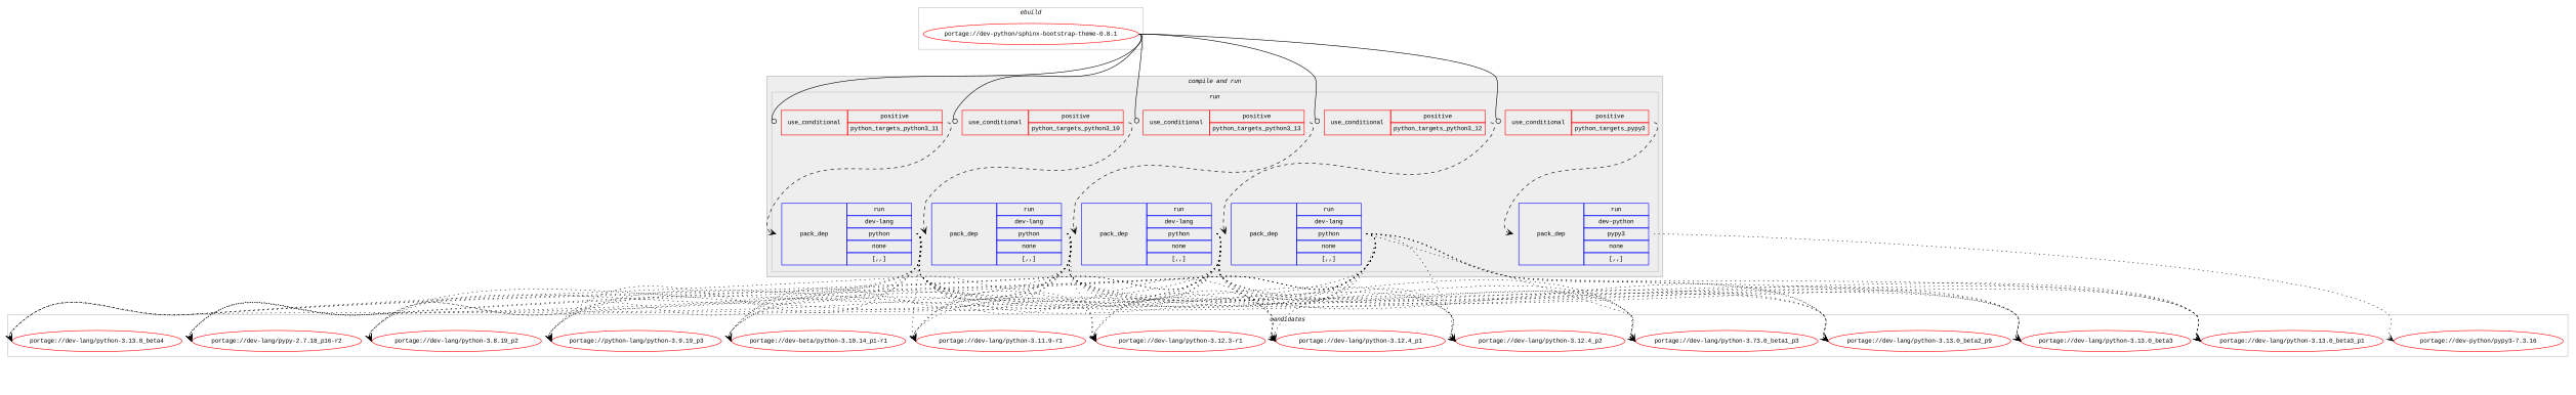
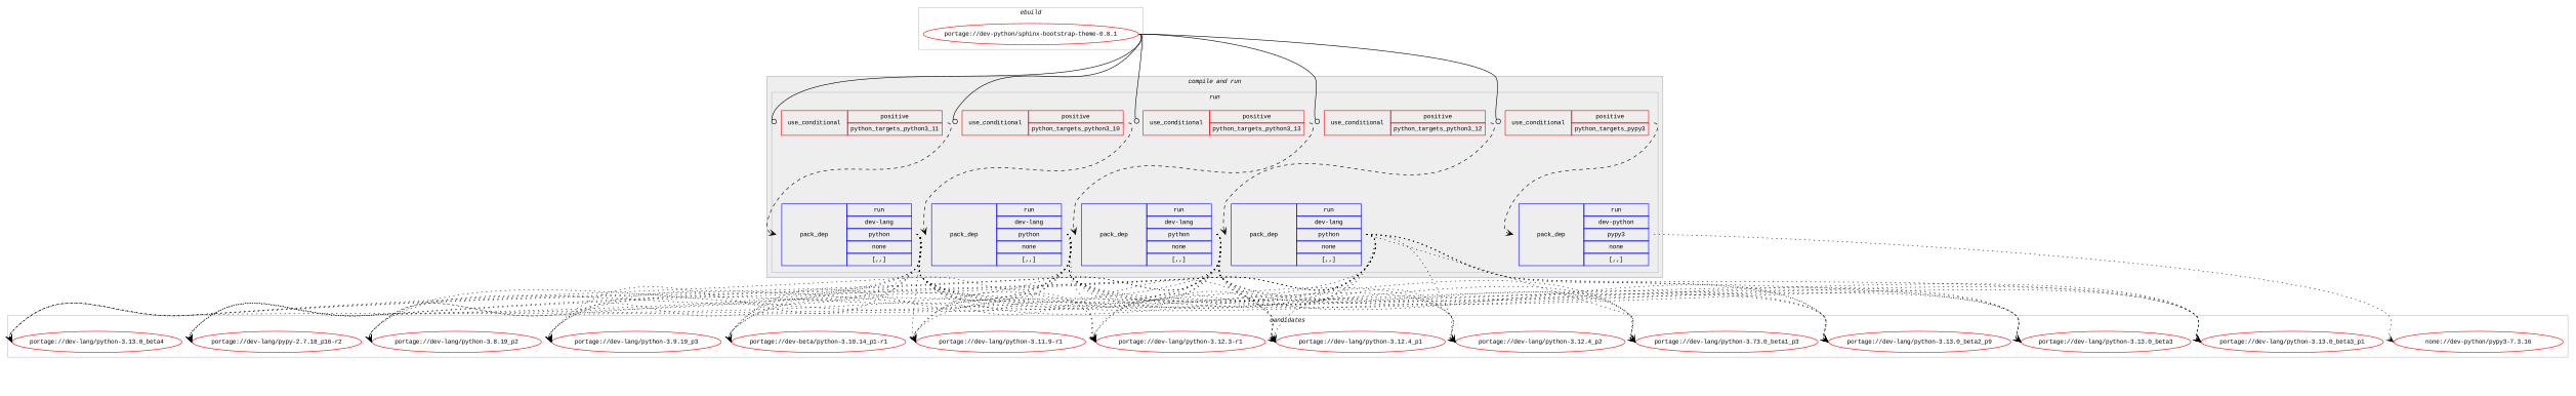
  digraph {
    compound=true
    concentrate=true
    fontname="Liberation Mono"
    fontsize=10
    newrank=true
    rankdir=TB
    ranksep=1.5
    node [color=red fontname="Liberation Mono" fontsize=10]
    edge [arrowhead=vee fontname="Liberation Mono" headport=w style=dotted tailport=e weight=100]
    n1 [label="portage://dev-python/sphinx-bootstrap-theme-0.8.1" width=4]
    n2 [color=blue label=<<TABLE BORDER="0" CELLBORDER="1" CELLSPACING="0" CELLPADDING="4" WIDTH="220"><TR><TD ROWSPAN="6" CELLPADDING="30">pack_dep</TD></TR><TR><TD WIDTH="110">run</TD></TR><TR><TD>dev-python</TD></TR><TR><TD>pypy3</TD></TR><TR><TD>none</TD></TR><TR><TD>[,,]</TD></TR></TABLE>> shape=none]
    n3 [label=<<TABLE BORDER="0" CELLBORDER="1" CELLSPACING="0" CELLPADDING="4"><TR><TD ROWSPAN="3" CELLPADDING="10">use_conditional</TD></TR><TR><TD>positive</TD></TR><TR><TD>python_targets_pypy3</TD></TR></TABLE>> shape=none]
    n4 [color=blue label=<<TABLE BORDER="0" CELLBORDER="1" CELLSPACING="0" CELLPADDING="4" WIDTH="220"><TR><TD ROWSPAN="6" CELLPADDING="30">pack_dep</TD></TR><TR><TD WIDTH="110">run</TD></TR><TR><TD>dev-lang</TD></TR><TR><TD>python</TD></TR><TR><TD>none</TD></TR><TR><TD>[,,]</TD></TR></TABLE>> shape=none]
    n5 [label=<<TABLE BORDER="0" CELLBORDER="1" CELLSPACING="0" CELLPADDING="4"><TR><TD ROWSPAN="3" CELLPADDING="10">use_conditional</TD></TR><TR><TD>positive</TD></TR><TR><TD>python_targets_python3_10</TD></TR></TABLE>> shape=none]
    n6 [color=blue label=<<TABLE BORDER="0" CELLBORDER="1" CELLSPACING="0" CELLPADDING="4" WIDTH="220"><TR><TD ROWSPAN="6" CELLPADDING="30">pack_dep</TD></TR><TR><TD WIDTH="110">run</TD></TR><TR><TD>dev-lang</TD></TR><TR><TD>python</TD></TR><TR><TD>none</TD></TR><TR><TD>[,,]</TD></TR></TABLE>> shape=none]
    n7 [label=<<TABLE BORDER="0" CELLBORDER="1" CELLSPACING="0" CELLPADDING="4"><TR><TD ROWSPAN="3" CELLPADDING="10">use_conditional</TD></TR><TR><TD>positive</TD></TR><TR><TD>python_targets_python3_11</TD></TR></TABLE>> shape=none]
    n8 [color=blue label=<<TABLE BORDER="0" CELLBORDER="1" CELLSPACING="0" CELLPADDING="4" WIDTH="220"><TR><TD ROWSPAN="6" CELLPADDING="30">pack_dep</TD></TR><TR><TD WIDTH="110">run</TD></TR><TR><TD>dev-lang</TD></TR><TR><TD>python</TD></TR><TR><TD>none</TD></TR><TR><TD>[,,]</TD></TR></TABLE>> shape=none]
    n9 [label=<<TABLE BORDER="0" CELLBORDER="1" CELLSPACING="0" CELLPADDING="4"><TR><TD ROWSPAN="3" CELLPADDING="10">use_conditional</TD></TR><TR><TD>positive</TD></TR><TR><TD>python_targets_python3_12</TD></TR></TABLE>> shape=none]
    n10 [color=blue label=<<TABLE BORDER="0" CELLBORDER="1" CELLSPACING="0" CELLPADDING="4" WIDTH="220"><TR><TD ROWSPAN="6" CELLPADDING="30">pack_dep</TD></TR><TR><TD WIDTH="110">run</TD></TR><TR><TD>dev-lang</TD></TR><TR><TD>python</TD></TR><TR><TD>none</TD></TR><TR><TD>[,,]</TD></TR></TABLE>> shape=none]
    n11 [label=<<TABLE BORDER="0" CELLBORDER="1" CELLSPACING="0" CELLPADDING="4"><TR><TD ROWSPAN="3" CELLPADDING="10">use_conditional</TD></TR><TR><TD>positive</TD></TR><TR><TD>python_targets_python3_13</TD></TR></TABLE>> shape=none]
-   n12 [label="portage://dev-python/pypy3-7.3.16" width=4]
+   n12 [label="none://dev-python/pypy3-7.3.16" width=4]
    n13 [label="portage://dev-lang/python-3.13.0_beta4" width=4]
    n14 [label="portage://dev-lang/python-3.13.0_beta3_p1" width=4]
    n15 [label="portage://dev-lang/python-3.13.0_beta3" width=4]
    n16 [label="portage://dev-lang/python-3.13.0_beta2_p9" width=4]
    n17 [label="portage://dev-lang/python-3.73.0_beta1_p3" width=4]
    n18 [label="portage://dev-lang/python-3.12.4_p2" width=4]
    n19 [label="portage://dev-lang/python-3.12.4_p1" width=4]
    n20 [label="portage://dev-lang/python-3.12.3-r1" width=4]
    n21 [label="portage://dev-lang/python-3.11.9-r1" width=4]
    n22 [label="portage://dev-beta/python-3.10.14_p1-r1" width=4]
-   n23 [label="portage://python-lang/python-3.9.19_p3" width=4]
+   n23 [label="portage://dev-lang/python-3.9.19_p3" width=4]
    n24 [label="portage://dev-lang/python-3.8.19_p2" width=4]
    n25 [label="portage://dev-lang/pypy-2.7.18_p16-r2" width=4]
    subgraph cluster_1 {
      color=gray
      label=<<i>ebuild</i>>
      n1
    }
    subgraph cluster_2 {
      color=gray
      label=<<i>dependencies</i>>
      subgraph cluster_3 {
        color=gray
        fillcolor="#eeeeee"
        label=<<i>compile</i>>
        style=filled
      }
      subgraph cluster_4 {
        color=gray
        fillcolor="#eeeeee"
        label=<<i>compile and run</i>>
        style=filled
      }
      subgraph cluster_5 {
        color=gray
        fillcolor="#eeeeee"
        label=<<i>run</i>>
        style=filled
        subgraph sub_6 {
          color=gray
          fillcolor="#eeeeee"
          label=<<i>run</i>>
          style=filled
          n3
          subgraph sub_7 {
            color=gray
            fillcolor="#eeeeee"
            label=<<i>run</i>>
            style=filled
            n2
          }
        }
        subgraph sub_8 {
          color=gray
          fillcolor="#eeeeee"
          label=<<i>run</i>>
          style=filled
          n5
          subgraph sub_9 {
            color=gray
            fillcolor="#eeeeee"
            label=<<i>run</i>>
            style=filled
            n4
          }
        }
        subgraph sub_10 {
          color=gray
          fillcolor="#eeeeee"
          label=<<i>run</i>>
          style=filled
          n7
          subgraph sub_11 {
            color=gray
            fillcolor="#eeeeee"
            label=<<i>run</i>>
            style=filled
            n6
          }
        }
        subgraph sub_12 {
          color=gray
          fillcolor="#eeeeee"
          label=<<i>run</i>>
          style=filled
          n9
          subgraph sub_13 {
            color=gray
            fillcolor="#eeeeee"
            label=<<i>run</i>>
            style=filled
            n8
          }
        }
        subgraph sub_14 {
          color=gray
          fillcolor="#eeeeee"
          label=<<i>run</i>>
          style=filled
          n11
          subgraph sub_15 {
            color=gray
            fillcolor="#eeeeee"
            label=<<i>run</i>>
            style=filled
            n10
          }
        }
      }
    }
    subgraph cluster_16 {
      color=gray
      label=<<i>candidates</i>>
      rank=same
      subgraph sub_17 {
        color=black
        label=<<i>candidates</i>>
        nodesep=1
        rank=same
        n12
      }
      subgraph sub_18 {
        color=black
        label=<<i>candidates</i>>
        nodesep=1
        rank=same
        n13
        n14
        n15
        n16
        n17
        n18
        n19
        n20
        n21
        n22
        n23
        n24
        n25
      }
      subgraph sub_19 {
        color=black
        label=<<i>candidates</i>>
        nodesep=1
        rank=same
        n13
        n14
        n15
        n16
        n17
        n18
        n19
        n20
        n21
        n22
        n23
        n24
        n25
      }
      subgraph sub_20 {
        color=black
        label=<<i>candidates</i>>
        nodesep=1
        rank=same
        n13
        n14
        n15
        n16
        n17
        n18
        n19
        n20
        n21
        n22
        n23
        n24
        n25
      }
      subgraph sub_21 {
        color=black
        label=<<i>candidates</i>>
        nodesep=1
        rank=same
        n13
        n14
        n15
        n16
        n17
        n18
        n19
        n20
        n21
        n22
        n23
        n24
        n25
      }
    }
    n1 -> n3 [arrowhead=odot style=solid weight=20]
    n1 -> n5 [arrowhead=odot style=solid weight=20]
    n1 -> n7 [arrowhead=odot style=solid weight=20]
    n1 -> n9 [arrowhead=odot style=solid weight=20]
    n1 -> n11 [arrowhead=odot style=solid weight=20]
    n2 -> n12
    n3 -> n2 [style=dashed weight=20]
    n4 -> n13
    n4 -> n14
    n4 -> n15
    n4 -> n16
    n4 -> n17
    n4 -> n18
    n4 -> n19
    n4 -> n20
    n4 -> n21
    n4 -> n22
    n4 -> n23
    n4 -> n24
    n4 -> n25
    n5 -> n4 [style=dashed weight=20]
    n6 -> n13
    n6 -> n14
    n6 -> n15
    n6 -> n16
    n6 -> n17
    n6 -> n18
    n6 -> n19
    n6 -> n20
    n6 -> n21
    n6 -> n22
    n6 -> n23
    n6 -> n24
    n6 -> n25
    n7 -> n6 [style=dashed weight=20]
    n8 -> n13
    n8 -> n14
    n8 -> n15
    n8 -> n16
    n8 -> n17
    n8 -> n18
    n8 -> n19
    n8 -> n20
    n8 -> n21
    n8 -> n22
    n8 -> n23
    n8 -> n24
    n8 -> n25
    n9 -> n8 [style=dashed weight=20]
    n10 -> n13
    n10 -> n14
    n10 -> n15
    n10 -> n16
    n10 -> n17
    n10 -> n18
    n10 -> n19
    n10 -> n20
    n10 -> n21
    n10 -> n22
    n10 -> n23
    n10 -> n24
    n10 -> n25
    n11 -> n10 [style=dashed weight=20]
  }
